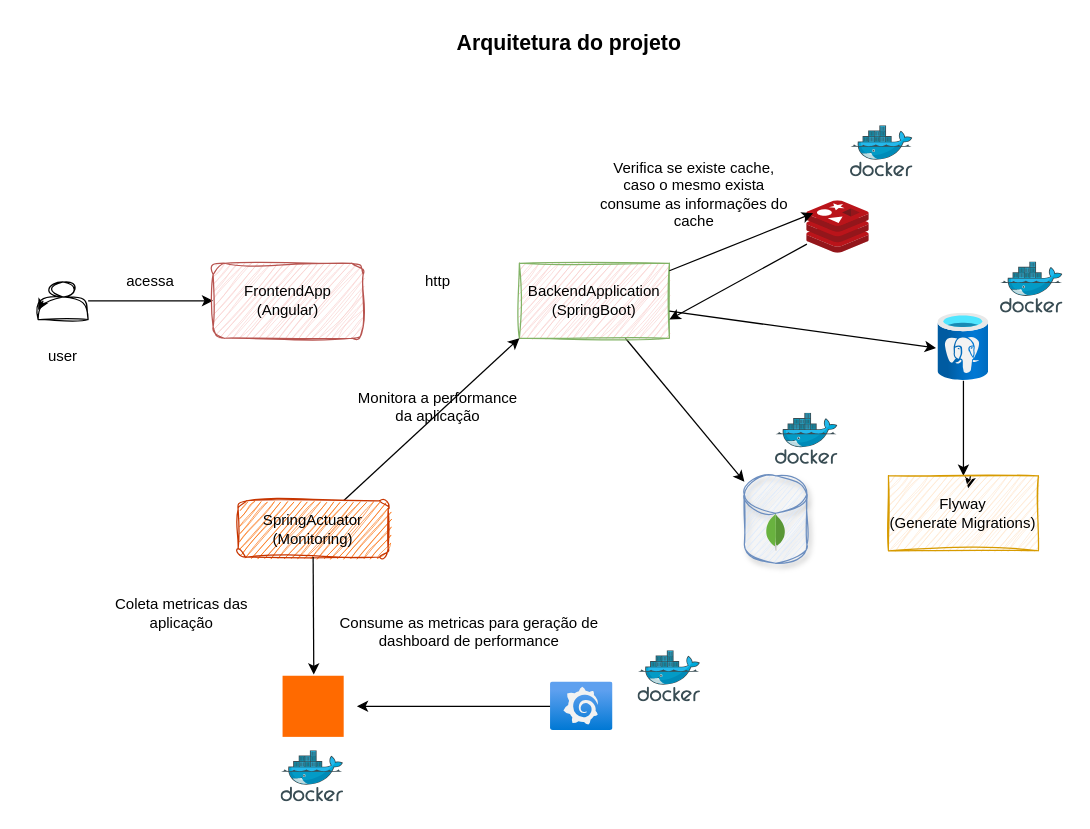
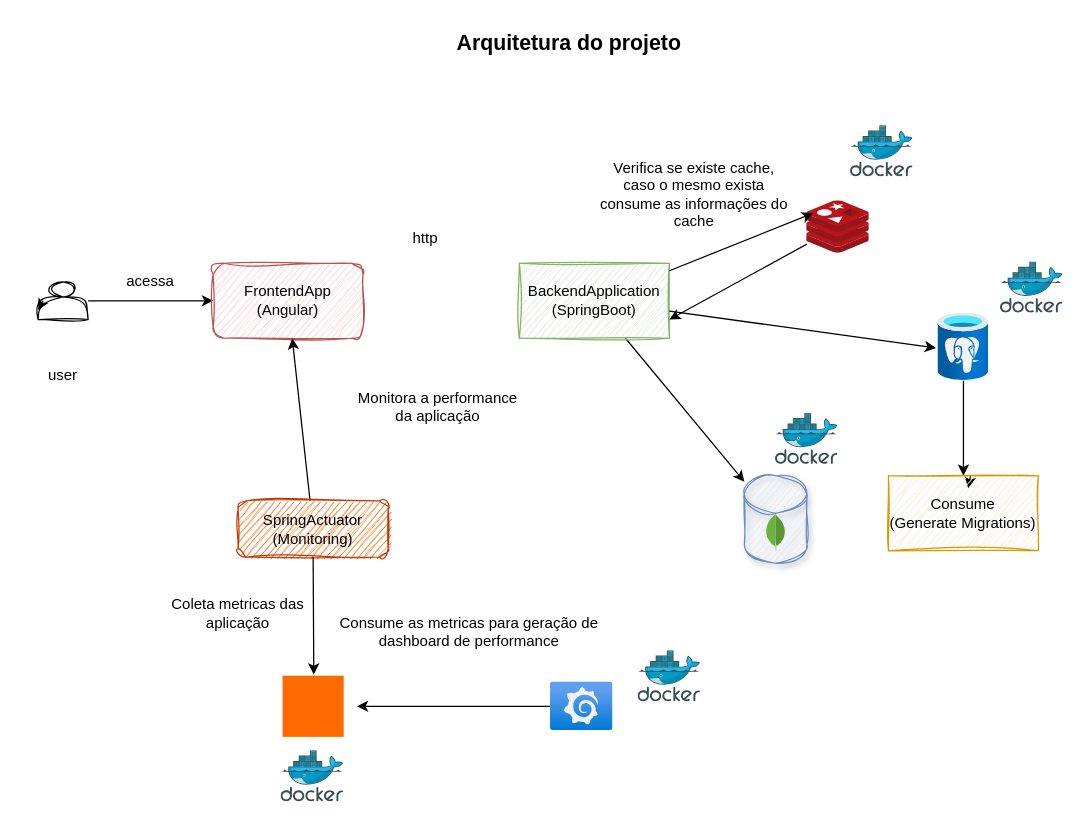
  <mxCell id="0" />
  <mxCell id="1" parent="0" />
  <mxCell id="2" value="&lt;span style=&quot;font-size: 17px;&quot;&gt;&lt;b&gt;Arquitetura do projeto&lt;/b&gt;&lt;/span&gt;" style="text;html=1;align=center;verticalAlign=middle;whiteSpace=wrap;rounded=0;" parent="1" vertex="1"><mxGeometry x="330" y="20" width="250" height="30" as="geometry" /></mxCell>
  <mxCell id="3" style="edgeStyle=none;html=1;orthogonalLoop=0;" parent="1" source="4" target="6" edge="1"><mxGeometry relative="1" as="geometry" /></mxCell>
  <mxCell id="4" value="" style="shape=actor;whiteSpace=wrap;html=1;sketch=1;curveFitting=1;jiggle=2;" parent="1" vertex="1"><mxGeometry x="30" y="225" width="40" height="30" as="geometry" /></mxCell>
- <mxCell id="5" value="user" style="text;html=1;align=center;verticalAlign=middle;whiteSpace=wrap;rounded=0;" parent="1" vertex="1"><mxGeometry x="20" y="270" width="60" height="30" as="geometry" /></mxCell>
+ <mxCell id="5" value="user" style="text;html=1;align=center;verticalAlign=middle;whiteSpace=wrap;rounded=0;" parent="1" vertex="1"><mxGeometry x="20" y="285" width="60" height="30" as="geometry" /></mxCell>
  <mxCell id="6" value="FrontendApp&lt;br&gt;(Angular)" style="rounded=1;whiteSpace=wrap;html=1;fillColor=#f8cecc;strokeColor=#b85450;sketch=1;curveFitting=1;jiggle=2;" parent="1" vertex="1"><mxGeometry x="170" y="210" width="120" height="60" as="geometry" /></mxCell>
  <mxCell id="7" style="edgeStyle=none;html=1;exitX=0.1;exitY=0.5;exitDx=0;exitDy=0;exitPerimeter=0;entryX=0;entryY=0.75;entryDx=0;entryDy=0;" parent="1" source="4" target="4" edge="1"><mxGeometry relative="1" as="geometry" /></mxCell>
  <mxCell id="8" value="acessa" style="text;html=1;align=center;verticalAlign=middle;whiteSpace=wrap;rounded=0;" parent="1" vertex="1"><mxGeometry x="90" y="210" width="60" height="30" as="geometry" /></mxCell>
  <mxCell id="9" style="edgeStyle=none;html=1;" parent="1" source="10" target="16" edge="1"><mxGeometry relative="1" as="geometry" /></mxCell>
- <mxCell id="10" value="BackendApplication&lt;br&gt;(SpringBoot)" style="rounded=0;whiteSpace=wrap;html=1;sketch=1;curveFitting=1;jiggle=2;fillColor=#f8cecc;strokeColor=#82b366;" parent="1" vertex="1"><mxGeometry x="415" y="210" width="120" height="60" as="geometry" /></mxCell>
- <mxCell id="11" value="http" style="text;html=1;align=center;verticalAlign=middle;whiteSpace=wrap;rounded=0;" parent="1" vertex="1"><mxGeometry x="320" y="210" width="60" height="30" as="geometry" /></mxCell>
+ <mxCell id="10" value="BackendApplication&lt;br&gt;(SpringBoot)" style="rounded=0;whiteSpace=wrap;html=1;sketch=1;curveFitting=1;jiggle=2;fillColor=#d5e8d4;strokeColor=#82b366;" parent="1" vertex="1"><mxGeometry x="415" y="210" width="120" height="60" as="geometry" /></mxCell>
+ <mxCell id="11" value="http" style="text;html=1;align=center;verticalAlign=middle;whiteSpace=wrap;rounded=0;" parent="1" vertex="1"><mxGeometry x="310" y="175" width="60" height="30" as="geometry" /></mxCell>
  <mxCell id="12" value="" style="image;sketch=0;aspect=fixed;html=1;points=[];align=center;fontSize=12;image=img/lib/mscae/Cache_Redis_Product.svg;" parent="1" vertex="1"><mxGeometry x="645" y="160" width="50" height="42" as="geometry" /></mxCell>
  <mxCell id="13" value="" style="image;aspect=fixed;html=1;points=[];align=center;fontSize=12;image=img/lib/azure2/databases/Azure_Database_PostgreSQL_Server.svg;" parent="1" vertex="1"><mxGeometry x="750" y="250" width="40.5" height="54" as="geometry" /></mxCell>
  <mxCell id="14" value="Verifica se existe cache,&lt;br&gt;&lt;div&gt;caso o mesmo exista consume as informações do cache&lt;/div&gt;" style="text;html=1;align=center;verticalAlign=middle;whiteSpace=wrap;rounded=0;" parent="1" vertex="1"><mxGeometry x="475" y="140" width="160" height="30" as="geometry" /></mxCell>
  <mxCell id="15" value="" style="group" parent="1" vertex="1" connectable="0"><mxGeometry x="595" y="380" width="60" height="80" as="geometry" /></mxCell>
  <mxCell id="16" value="" style="shape=cylinder3;whiteSpace=wrap;html=1;boundedLbl=1;backgroundOutline=1;size=15;fillColor=#dae8fc;strokeColor=#6c8ebf;shadow=1;sketch=1;curveFitting=1;jiggle=2;" parent="15" vertex="1"><mxGeometry width="50" height="70" as="geometry" /></mxCell>
  <mxCell id="17" value="" style="dashed=0;outlineConnect=0;html=1;align=center;labelPosition=center;verticalLabelPosition=bottom;verticalAlign=top;shape=mxgraph.weblogos.mongodb" parent="15" vertex="1"><mxGeometry x="17" y="30" width="16" height="30" as="geometry" /></mxCell>
  <mxCell id="18" style="edgeStyle=none;html=1;" parent="1" source="26" edge="1"><mxGeometry relative="1" as="geometry"><mxPoint x="774" y="390" as="targetPoint" /></mxGeometry></mxCell>
- <mxCell id="19" style="edgeStyle=none;html=1;entryX=0;entryY=1;entryDx=0;entryDy=0;" parent="1" source="20" target="10" edge="1"><mxGeometry relative="1" as="geometry" /></mxCell>
+ <mxCell id="19" style="edgeStyle=none;html=1;" parent="1" source="20" target="6" edge="1"><mxGeometry relative="1" as="geometry" /></mxCell>
  <mxCell id="20" value="SpringActuator&lt;br&gt;(Monitoring)" style="rounded=1;whiteSpace=wrap;html=1;fillColor=#fa6800;fontColor=#000000;strokeColor=#C73500;sketch=1;curveFitting=1;jiggle=2;" parent="1" vertex="1"><mxGeometry x="190" y="400" width="120" height="45" as="geometry" /></mxCell>
  <mxCell id="21" style="edgeStyle=none;html=1;entryX=0.1;entryY=0.238;entryDx=0;entryDy=0;entryPerimeter=0;" parent="1" source="10" target="12" edge="1"><mxGeometry relative="1" as="geometry" /></mxCell>
  <mxCell id="22" style="edgeStyle=none;html=1;entryX=-0.042;entryY=0.516;entryDx=0;entryDy=0;entryPerimeter=0;" parent="1" source="10" target="13" edge="1"><mxGeometry relative="1" as="geometry" /></mxCell>
  <mxCell id="23" style="edgeStyle=none;html=1;entryX=1;entryY=0.75;entryDx=0;entryDy=0;" parent="1" source="12" target="10" edge="1"><mxGeometry relative="1" as="geometry" /></mxCell>
  <mxCell id="24" value="" style="image;sketch=0;aspect=fixed;html=1;points=[];align=center;fontSize=12;image=img/lib/mscae/Docker.svg;" parent="1" vertex="1"><mxGeometry x="680" y="100" width="50" height="41" as="geometry" /></mxCell>
  <mxCell id="25" value="" style="edgeStyle=none;html=1;" parent="1" source="13" target="26" edge="1"><mxGeometry relative="1" as="geometry"><mxPoint x="771" y="304" as="sourcePoint" /><mxPoint x="774" y="390" as="targetPoint" /></mxGeometry></mxCell>
- <mxCell id="26" value="Flyway&lt;br&gt;(Generate Migrations)" style="rounded=0;whiteSpace=wrap;html=1;fillColor=#ffe6cc;strokeColor=#d79b00;sketch=1;curveFitting=1;jiggle=2;" parent="1" vertex="1"><mxGeometry x="710.25" y="380" width="120" height="60" as="geometry" /></mxCell>
+ <mxCell id="26" value="Consume&lt;br&gt;(Generate Migrations)" style="rounded=0;whiteSpace=wrap;html=1;fillColor=#ffe6cc;strokeColor=#d79b00;sketch=1;curveFitting=1;jiggle=2;" parent="1" vertex="1"><mxGeometry x="710.25" y="380" width="120" height="60" as="geometry" /></mxCell>
  <mxCell id="27" value="" style="image;sketch=0;aspect=fixed;html=1;points=[];align=center;fontSize=12;image=img/lib/mscae/Docker.svg;" parent="1" vertex="1"><mxGeometry x="800" y="209" width="50" height="41" as="geometry" /></mxCell>
  <mxCell id="28" value="" style="image;sketch=0;aspect=fixed;html=1;points=[];align=center;fontSize=12;image=img/lib/mscae/Docker.svg;" parent="1" vertex="1"><mxGeometry x="620" y="330" width="50" height="41" as="geometry" /></mxCell>
  <mxCell id="29" value="" style="points=[];aspect=fixed;html=1;align=center;shadow=0;dashed=0;fillColor=#FF6A00;strokeColor=none;shape=mxgraph.alibaba_cloud.prometheus;" parent="1" vertex="1"><mxGeometry x="225.55" y="540" width="48.9" height="48.9" as="geometry" /></mxCell>
  <mxCell id="30" style="edgeStyle=none;html=1;entryX=0.511;entryY=-0.02;entryDx=0;entryDy=0;entryPerimeter=0;exitX=0.5;exitY=1;exitDx=0;exitDy=0;" parent="1" source="20" target="29" edge="1"><mxGeometry relative="1" as="geometry" /></mxCell>
- <mxCell id="31" value="Coleta metricas das aplicação" style="text;html=1;align=center;verticalAlign=middle;whiteSpace=wrap;rounded=0;" parent="1" vertex="1"><mxGeometry x="85" y="475" width="120" height="30" as="geometry" /></mxCell>
+ <mxCell id="31" value="Coleta metricas das aplicação" style="text;html=1;align=center;verticalAlign=middle;whiteSpace=wrap;rounded=0;" parent="1" vertex="1"><mxGeometry x="130" y="475" width="120" height="30" as="geometry" /></mxCell>
  <mxCell id="32" value="" style="image;sketch=0;aspect=fixed;html=1;points=[];align=center;fontSize=12;image=img/lib/mscae/Docker.svg;" parent="1" vertex="1"><mxGeometry x="224.45" y="600" width="50" height="41" as="geometry" /></mxCell>
  <mxCell id="33" style="edgeStyle=none;html=1;entryX=1;entryY=0.5;entryDx=0;entryDy=0;" parent="1" source="34" edge="1"><mxGeometry relative="1" as="geometry"><mxPoint x="285" y="564.45" as="targetPoint" /></mxGeometry></mxCell>
  <mxCell id="34" value="" style="image;aspect=fixed;html=1;points=[];align=center;fontSize=12;image=img/lib/azure2/other/Grafana.svg;" parent="1" vertex="1"><mxGeometry x="440" y="545.04" width="50" height="38.83" as="geometry" /></mxCell>
  <mxCell id="35" value="Consume as metricas para geração de dashboard de performance" style="text;html=1;align=center;verticalAlign=middle;whiteSpace=wrap;rounded=0;" parent="1" vertex="1"><mxGeometry x="260" y="490" width="230" height="30" as="geometry" /></mxCell>
  <mxCell id="36" value="Monitora a performance da aplicação" style="text;html=1;align=center;verticalAlign=middle;whiteSpace=wrap;rounded=0;" parent="1" vertex="1"><mxGeometry x="280" y="310" width="140" height="30" as="geometry" /></mxCell>
  <mxCell id="37" value="" style="image;sketch=0;aspect=fixed;html=1;points=[];align=center;fontSize=12;image=img/lib/mscae/Docker.svg;" parent="1" vertex="1"><mxGeometry x="510" y="520" width="50" height="41" as="geometry" /></mxCell>
